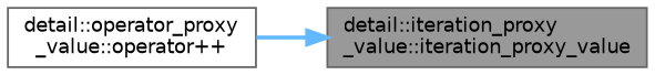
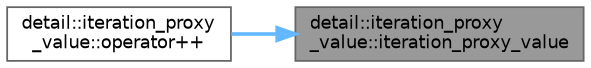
  digraph {
    rankdir=RL
    node [fontname=Helvetica fontsize=10 shape=box style=filled]
    n1 [color=gray40 fillcolor=grey60 fontcolor=black height=0.2 label="detail::iteration_proxy\l_value::iteration_proxy_value" width=0.4]
-   n2 [color=grey40 fillcolor=white height=0.2 label="detail::operator_proxy\l_value::operator++" width=0.4]
+   n2 [color=grey40 fillcolor=white height=0.2 label="detail::iteration_proxy\l_value::operator++" width=0.4]
    n1 -> n2 [color=steelblue1 dir=back fontname=Helvetica fontsize=10 labelfontname=Helvetica labelfontsize=10 style=bold]
  }
